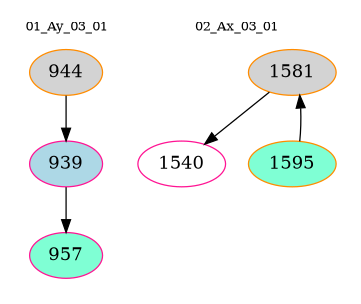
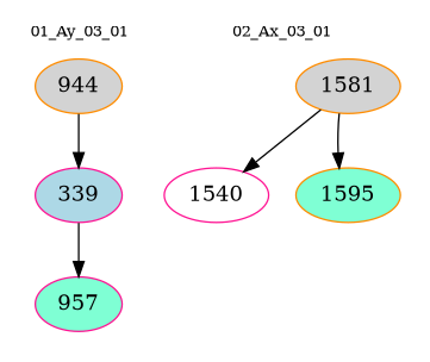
  digraph {
    node [color=darkorange fillcolor=lightgrey style=filled]
    edge [color=black]
    n1 [label=944]
-   n2 [color=deeppink fillcolor=lightblue label=939]
+   n2 [color=deeppink fillcolor=lightblue label=339]
    n3 [color=deeppink fillcolor=aquamarine label=957]
    n4 [label=1581]
    n5 [color=deeppink fillcolor=white label=1540]
    n6 [fillcolor=aquamarine label=1595]
    subgraph cluster_1 {
      color=white
      fontsize=10
      label="01_Ay_03_01"
      n1
      n2
      n3
    }
    subgraph cluster_2 {
      color=white
      fontsize=10
      label="02_Ax_03_01"
      n4
      n5
      n6
    }
    n1 -> n2
    n2 -> n3
    n4 -> n5
-   n6 -> n4
+   n4 -> n6
  }
